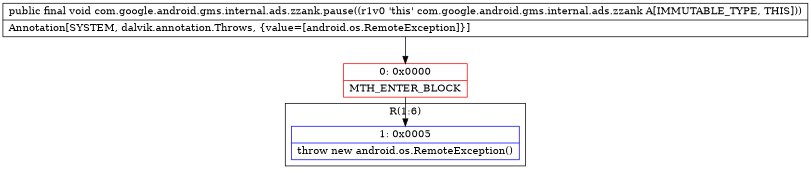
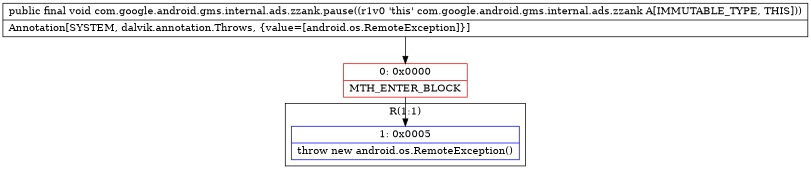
  digraph {
    node [shape=record]
    n1 [color=blue label="{1\:\ 0x0005|throw new android.os.RemoteException()\l}"]
    n2 [color=red label="{0\:\ 0x0000|MTH_ENTER_BLOCK\l}"]
    n3 [label="{public final void com.google.android.gms.internal.ads.zzank.pause((r1v0 'this' com.google.android.gms.internal.ads.zzank A[IMMUTABLE_TYPE, THIS]))  | Annotation[SYSTEM, dalvik.annotation.Throws, \{value=[android.os.RemoteException]\}]\l}"]
    subgraph cluster_1 {
-     label="R(1:6)"
+     label="R(1:1)"
      n1
    }
    n2 -> n1
    n3 -> n2
  }
